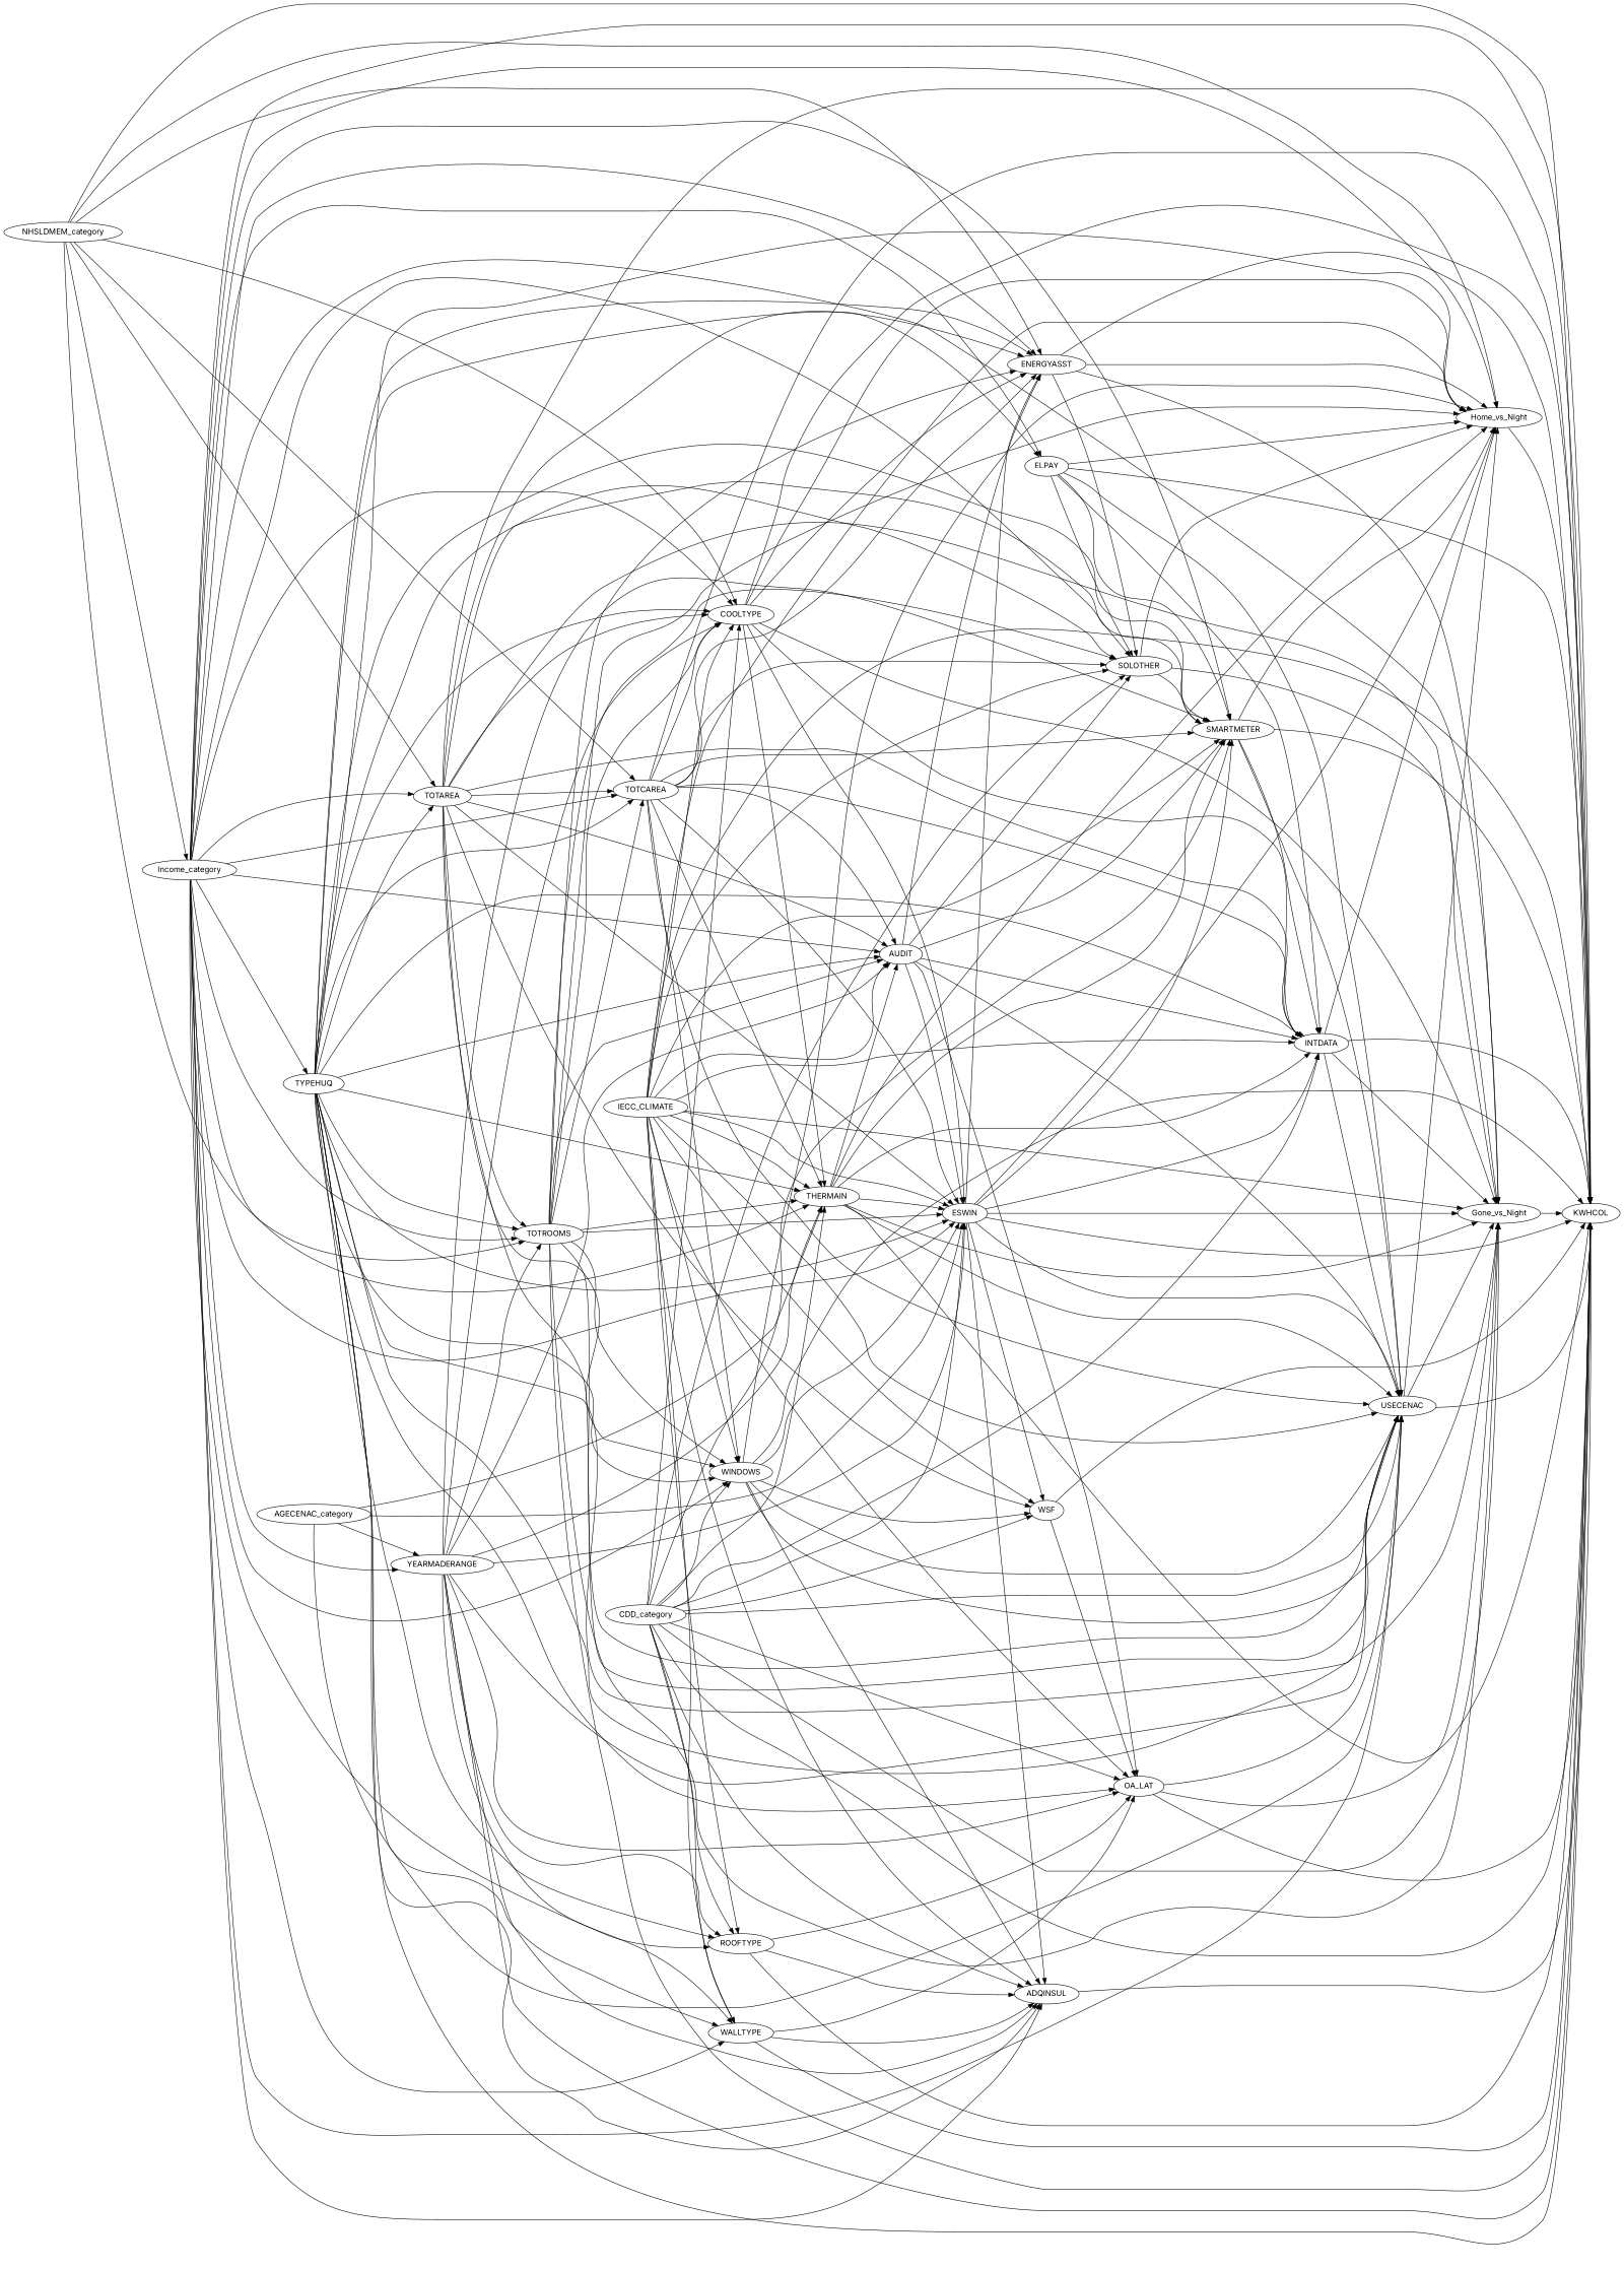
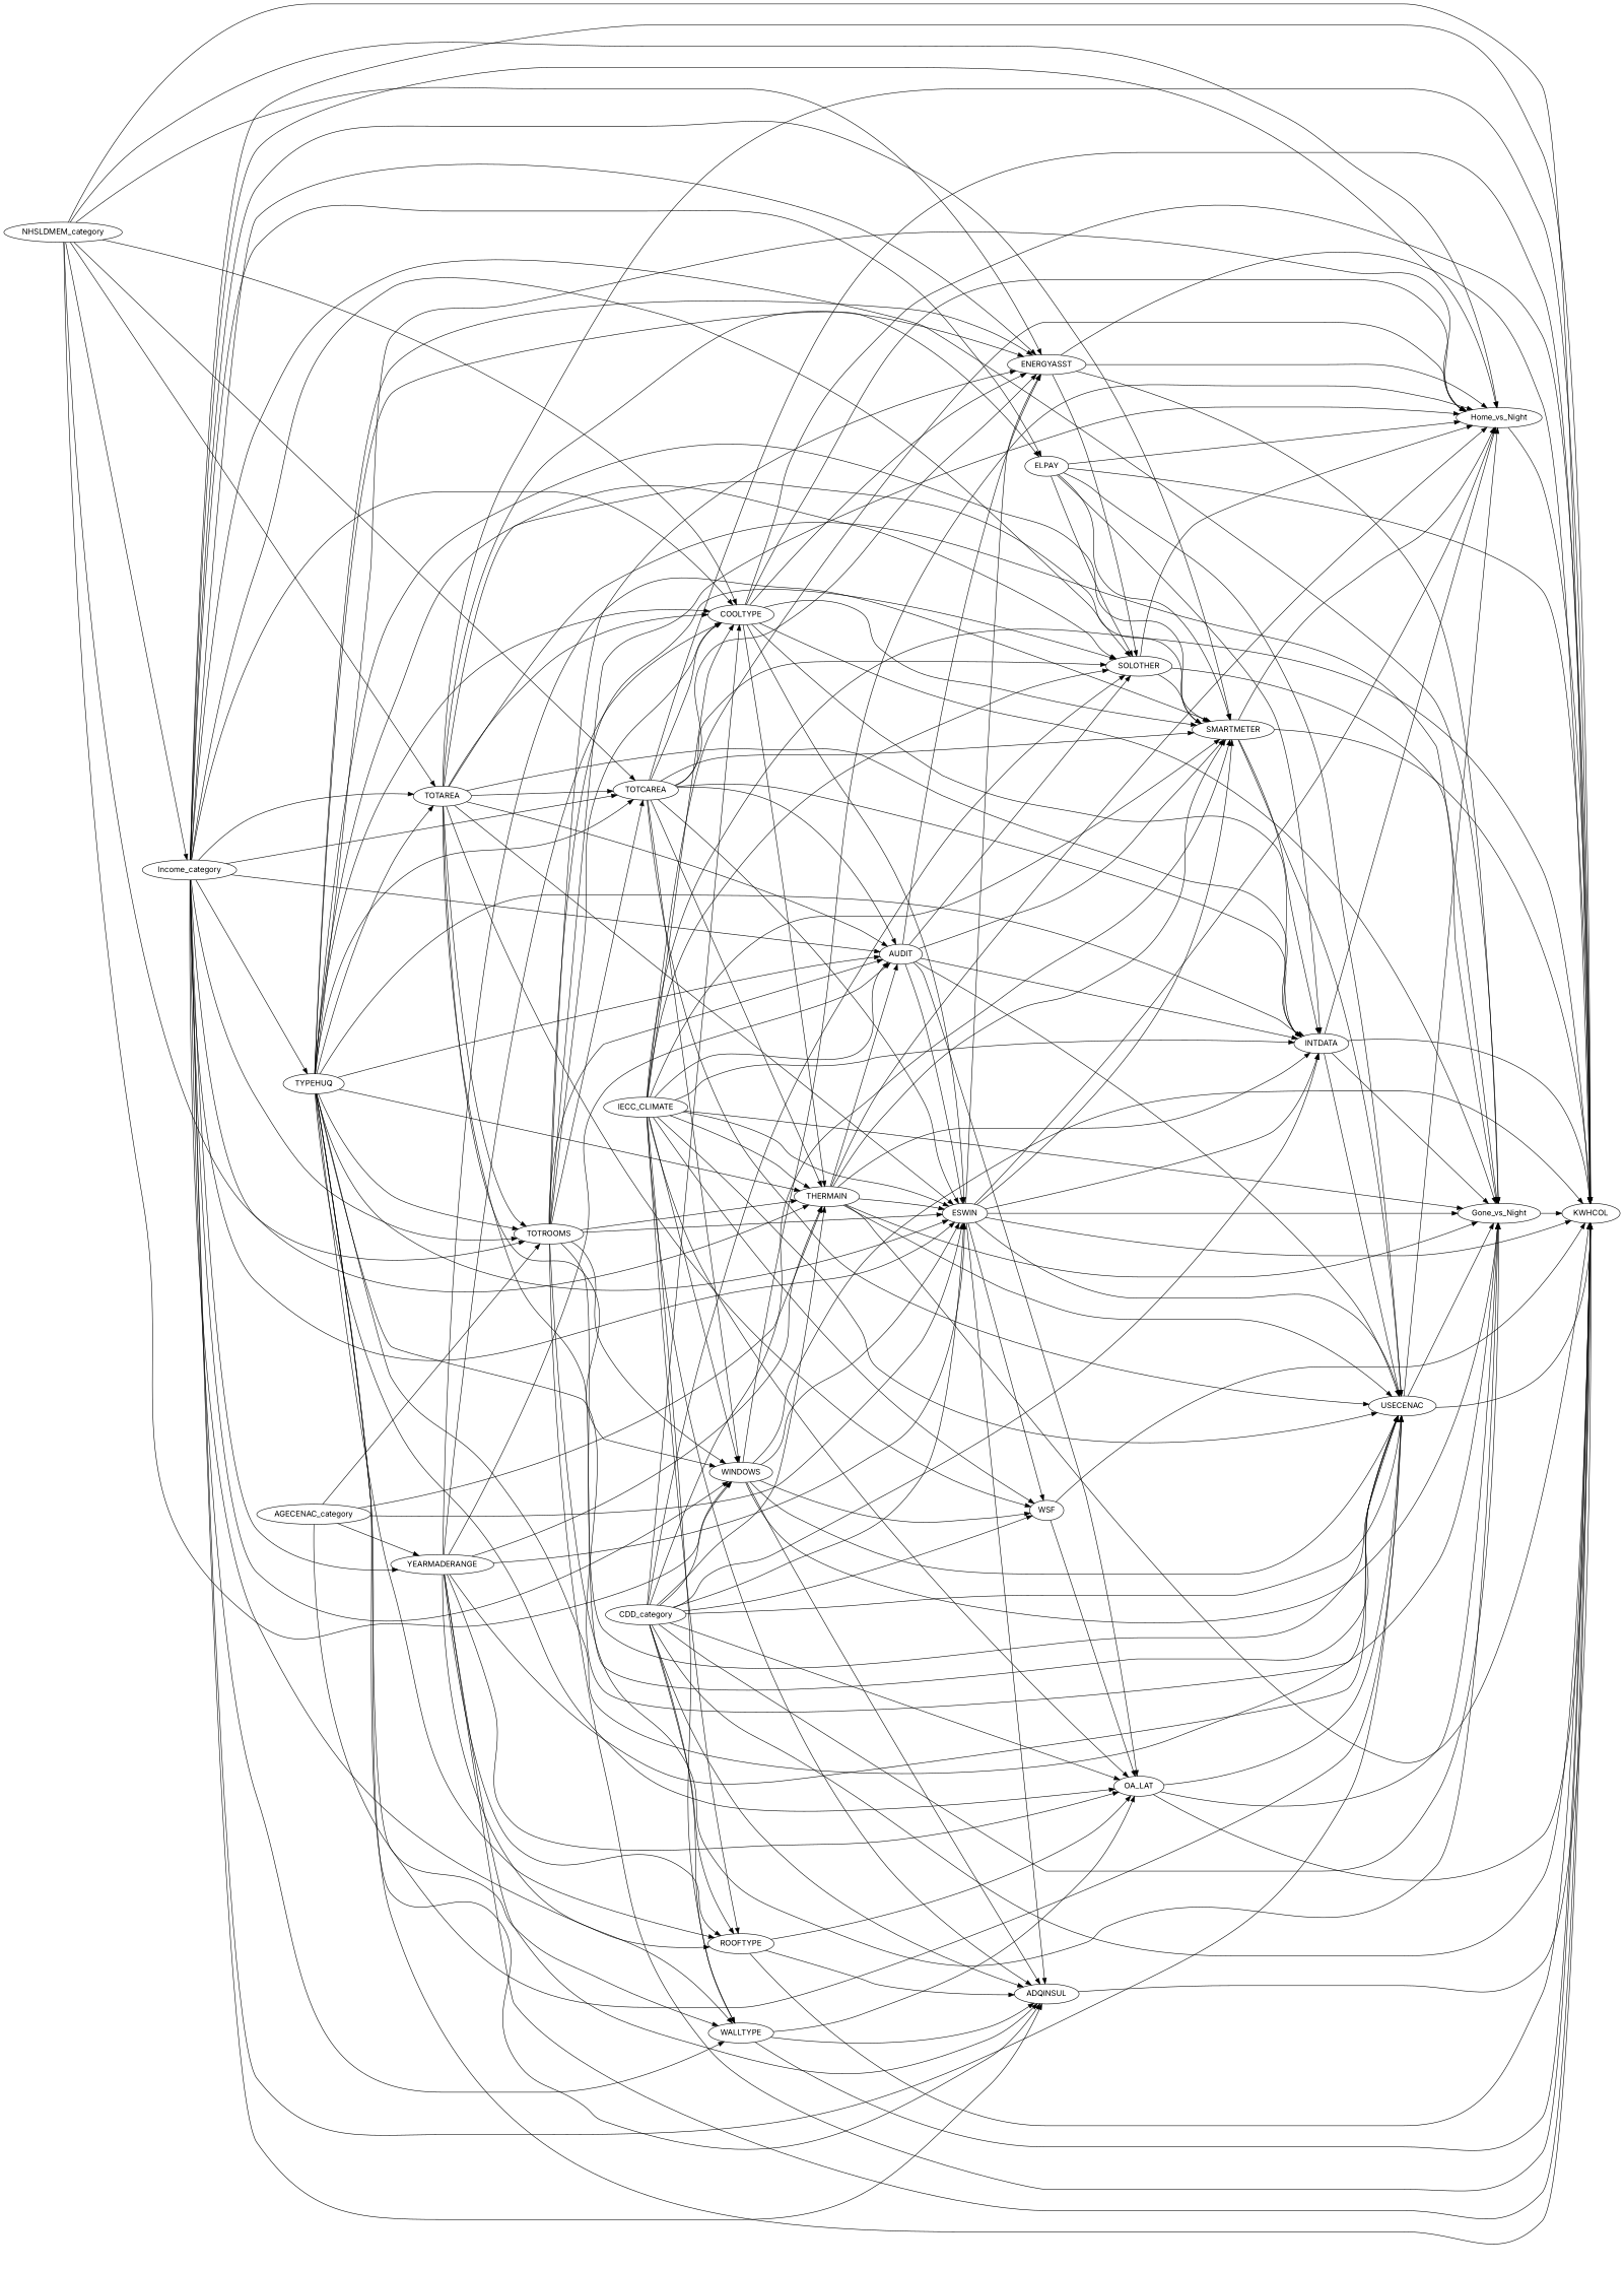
  digraph {
    fontname=Inter
    rankdir=LR
    node [fontname=Inter]
    edge [fontname=Inter]
    CDD_category
    WSF
    COOLTYPE
    THERMAIN
    Gone_vs_Night
    USECENAC
    ROOFTYPE
    WALLTYPE
    WINDOWS
    OA_LAT
    ADQINSUL
    ESWIN
    SMARTMETER
    INTDATA
    SOLOTHER
    KWHCOL
    IECC_CLIMATE
    Home_vs_Night
    AUDIT
    ENERGYASST
    TOTAREA
    TOTROOMS
    TOTCAREA
    NHSLDMEM_category
    Income_category
    TYPEHUQ
    YEARMADERANGE
    ELPAY
    AGECENAC_category
    CDD_category -> WSF
    CDD_category -> COOLTYPE
    CDD_category -> THERMAIN
    CDD_category -> Gone_vs_Night
    CDD_category -> USECENAC
    CDD_category -> ROOFTYPE
    CDD_category -> WALLTYPE
    CDD_category -> WINDOWS
    CDD_category -> OA_LAT
    CDD_category -> ADQINSUL
    CDD_category -> ESWIN
    CDD_category -> SMARTMETER
    CDD_category -> INTDATA
    CDD_category -> SOLOTHER
    CDD_category -> KWHCOL
    WSF -> OA_LAT
    WSF -> KWHCOL
    COOLTYPE -> THERMAIN
    COOLTYPE -> Gone_vs_Night
    COOLTYPE -> ESWIN
+   COOLTYPE -> SMARTMETER
    COOLTYPE -> INTDATA
    COOLTYPE -> KWHCOL
    COOLTYPE -> Home_vs_Night
    COOLTYPE -> ENERGYASST
    THERMAIN -> Gone_vs_Night
    THERMAIN -> USECENAC
    THERMAIN -> ESWIN
    THERMAIN -> SMARTMETER
    THERMAIN -> INTDATA
    THERMAIN -> KWHCOL
    THERMAIN -> Home_vs_Night
    THERMAIN -> AUDIT
    Gone_vs_Night -> KWHCOL
    USECENAC -> Gone_vs_Night
    USECENAC -> KWHCOL
    USECENAC -> Home_vs_Night
    ROOFTYPE -> OA_LAT
    ROOFTYPE -> ADQINSUL
    ROOFTYPE -> KWHCOL
    WALLTYPE -> OA_LAT
    WALLTYPE -> ADQINSUL
    WALLTYPE -> KWHCOL
    WINDOWS -> WSF
    WINDOWS -> Gone_vs_Night
    WINDOWS -> USECENAC
    WINDOWS -> ADQINSUL
    WINDOWS -> ESWIN
    WINDOWS -> KWHCOL
    WINDOWS -> Home_vs_Night
    OA_LAT -> Gone_vs_Night
    OA_LAT -> USECENAC
    OA_LAT -> KWHCOL
    ADQINSUL -> KWHCOL
    ESWIN -> WSF
    ESWIN -> Gone_vs_Night
    ESWIN -> USECENAC
    ESWIN -> ADQINSUL
    ESWIN -> SMARTMETER
    ESWIN -> INTDATA
    ESWIN -> KWHCOL
    ESWIN -> Home_vs_Night
    ESWIN -> ENERGYASST
    SMARTMETER -> USECENAC
    SMARTMETER -> INTDATA
    SMARTMETER -> KWHCOL
    SMARTMETER -> Home_vs_Night
    INTDATA -> Gone_vs_Night
    INTDATA -> USECENAC
    INTDATA -> KWHCOL
    INTDATA -> Home_vs_Night
    SOLOTHER -> Gone_vs_Night
    SOLOTHER -> SMARTMETER
    SOLOTHER -> Home_vs_Night
    IECC_CLIMATE -> WSF
    IECC_CLIMATE -> COOLTYPE
    IECC_CLIMATE -> THERMAIN
    IECC_CLIMATE -> Gone_vs_Night
    IECC_CLIMATE -> USECENAC
    IECC_CLIMATE -> ROOFTYPE
    IECC_CLIMATE -> WALLTYPE
    IECC_CLIMATE -> WINDOWS
    IECC_CLIMATE -> OA_LAT
    IECC_CLIMATE -> ADQINSUL
    IECC_CLIMATE -> ESWIN
    IECC_CLIMATE -> SMARTMETER
    IECC_CLIMATE -> INTDATA
    IECC_CLIMATE -> SOLOTHER
    IECC_CLIMATE -> KWHCOL
    IECC_CLIMATE -> Home_vs_Night
    IECC_CLIMATE -> AUDIT
    Home_vs_Night -> KWHCOL
    AUDIT -> USECENAC
    AUDIT -> OA_LAT
    AUDIT -> ESWIN
    AUDIT -> SMARTMETER
    AUDIT -> INTDATA
    AUDIT -> SOLOTHER
    AUDIT -> ENERGYASST
    ENERGYASST -> Gone_vs_Night
    ENERGYASST -> SOLOTHER
    ENERGYASST -> KWHCOL
    ENERGYASST -> Home_vs_Night
    TOTAREA -> WSF
    TOTAREA -> COOLTYPE
    TOTAREA -> Gone_vs_Night
    TOTAREA -> USECENAC
    TOTAREA -> WINDOWS
    TOTAREA -> ESWIN
    TOTAREA -> SMARTMETER
    TOTAREA -> INTDATA
    TOTAREA -> KWHCOL
    TOTAREA -> AUDIT
    TOTAREA -> ENERGYASST
    TOTAREA -> TOTROOMS
    TOTAREA -> TOTCAREA
    TOTROOMS -> COOLTYPE
    TOTROOMS -> THERMAIN
    TOTROOMS -> Gone_vs_Night
    TOTROOMS -> USECENAC
    TOTROOMS -> WINDOWS
    TOTROOMS -> ESWIN
    TOTROOMS -> SOLOTHER
    TOTROOMS -> KWHCOL
    TOTROOMS -> Home_vs_Night
    TOTROOMS -> AUDIT
    TOTROOMS -> ENERGYASST
    TOTROOMS -> TOTCAREA
    TOTCAREA -> COOLTYPE
    TOTCAREA -> THERMAIN
    TOTCAREA -> USECENAC
    TOTCAREA -> WINDOWS
    TOTCAREA -> ESWIN
    TOTCAREA -> SMARTMETER
    TOTCAREA -> INTDATA
    TOTCAREA -> SOLOTHER
    TOTCAREA -> KWHCOL
    TOTCAREA -> AUDIT
    TOTCAREA -> ENERGYASST
    NHSLDMEM_category -> COOLTYPE
-   TYPEHUQ -> WINDOWS
+   NHSLDMEM_category -> WINDOWS
    NHSLDMEM_category -> KWHCOL
    NHSLDMEM_category -> Home_vs_Night
    NHSLDMEM_category -> ENERGYASST
    NHSLDMEM_category -> TOTAREA
    NHSLDMEM_category -> TOTROOMS
    NHSLDMEM_category -> TOTCAREA
    NHSLDMEM_category -> Income_category
    Income_category -> COOLTYPE
    Income_category -> THERMAIN
    Income_category -> Gone_vs_Night
    Income_category -> USECENAC
    Income_category -> ROOFTYPE
    Income_category -> WALLTYPE
    Income_category -> WINDOWS
    Income_category -> ADQINSUL
    Income_category -> ESWIN
    Income_category -> SMARTMETER
    Income_category -> SOLOTHER
    Income_category -> KWHCOL
    Income_category -> Home_vs_Night
    Income_category -> AUDIT
    Income_category -> ENERGYASST
    Income_category -> TOTAREA
    Income_category -> TOTROOMS
    Income_category -> TOTCAREA
    Income_category -> TYPEHUQ
    Income_category -> YEARMADERANGE
    Income_category -> ELPAY
    TYPEHUQ -> COOLTYPE
    TYPEHUQ -> THERMAIN
    TYPEHUQ -> Gone_vs_Night
    TYPEHUQ -> USECENAC
    TYPEHUQ -> ROOFTYPE
    TYPEHUQ -> WALLTYPE
    TYPEHUQ -> OA_LAT
    TYPEHUQ -> ADQINSUL
    TYPEHUQ -> ESWIN
    TYPEHUQ -> SMARTMETER
    TYPEHUQ -> INTDATA
    TYPEHUQ -> SOLOTHER
    TYPEHUQ -> KWHCOL
    TYPEHUQ -> Home_vs_Night
    TYPEHUQ -> AUDIT
    TYPEHUQ -> ENERGYASST
    TYPEHUQ -> TOTAREA
    TYPEHUQ -> TOTROOMS
    TYPEHUQ -> TOTCAREA
    TYPEHUQ -> ELPAY
    YEARMADERANGE -> COOLTYPE
    YEARMADERANGE -> THERMAIN
    YEARMADERANGE -> USECENAC
    YEARMADERANGE -> ROOFTYPE
    YEARMADERANGE -> WALLTYPE
    YEARMADERANGE -> OA_LAT
    YEARMADERANGE -> ADQINSUL
    YEARMADERANGE -> ESWIN
    YEARMADERANGE -> SMARTMETER
    YEARMADERANGE -> KWHCOL
    YEARMADERANGE -> AUDIT
    ELPAY -> USECENAC
    ELPAY -> SMARTMETER
    ELPAY -> INTDATA
    ELPAY -> SOLOTHER
    ELPAY -> KWHCOL
    ELPAY -> Home_vs_Night
    AGECENAC_category -> THERMAIN
    AGECENAC_category -> USECENAC
    AGECENAC_category -> ESWIN
-   YEARMADERANGE -> TOTROOMS
+   AGECENAC_category -> TOTROOMS
    AGECENAC_category -> YEARMADERANGE
  }
